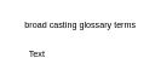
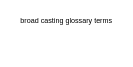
  <mxCell id="0" />
  <mxCell id="1" parent="0" />
  <mxCell id="2" value="broad casting glossary terms" style="text;html=1;align=center;verticalAlign=middle;resizable=0;points=[];autosize=1;strokeColor=none;fillColor=none;" vertex="1" parent="1"><mxGeometry x="20" y="20" width="180" height="30" as="geometry" /></mxCell>
- <mxCell id="3" value="Text" style="text;html=1;align=center;verticalAlign=middle;resizable=0;points=[];autosize=1;strokeColor=none;fillColor=none;" vertex="1" parent="1"><mxGeometry x="25" y="60" width="50" height="30" as="geometry" /></mxCell>
